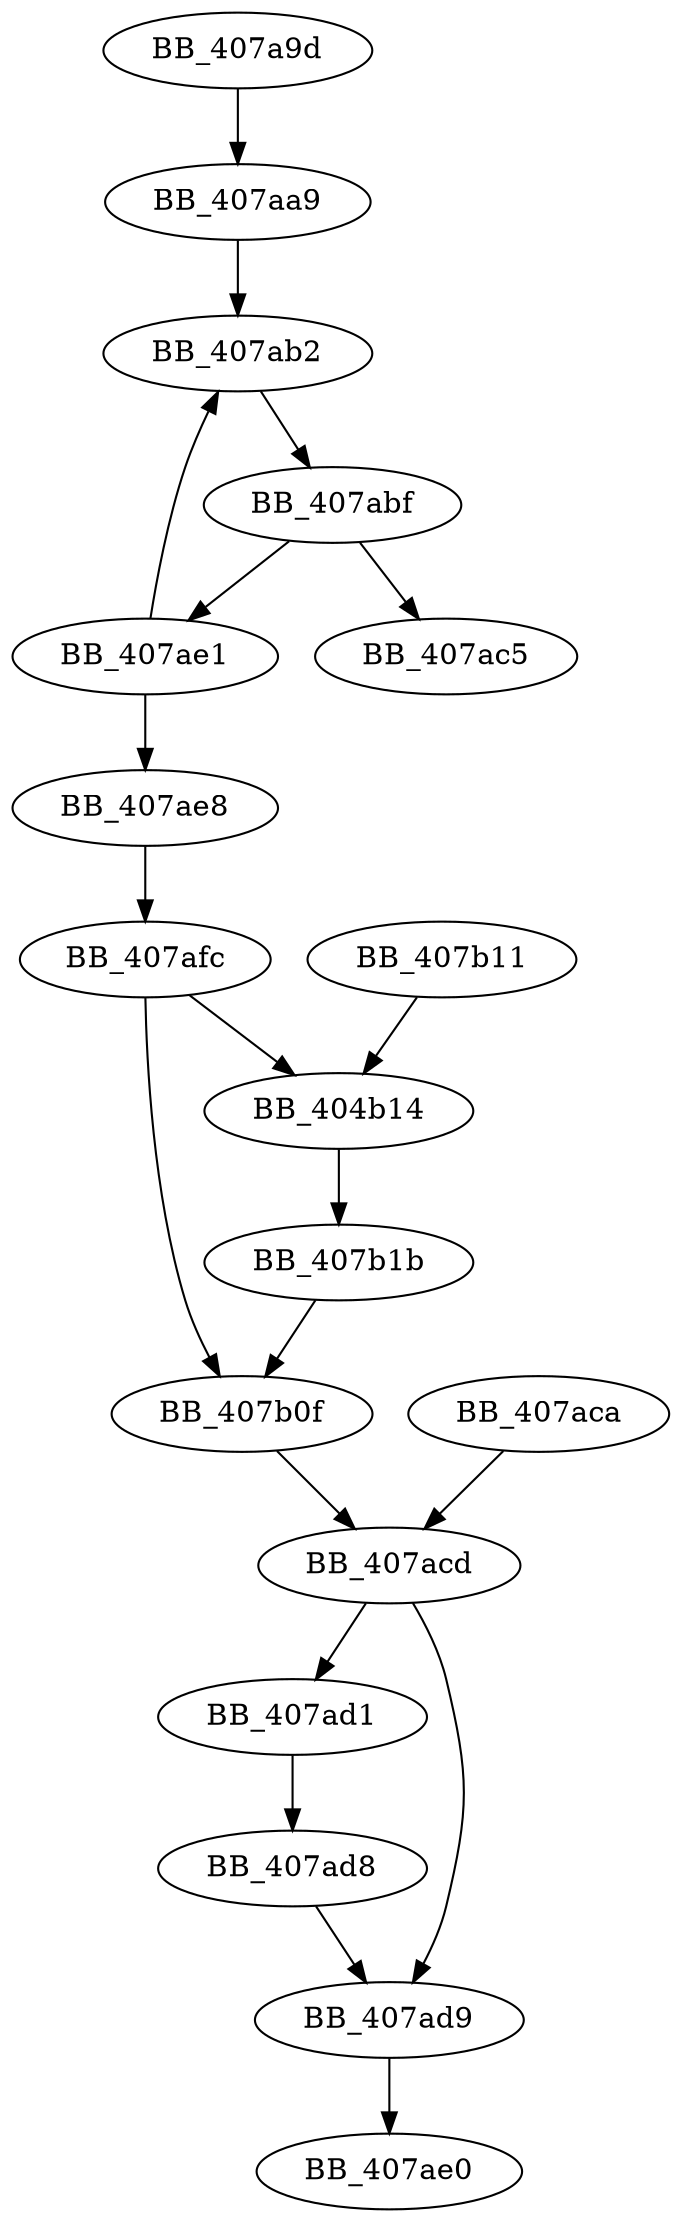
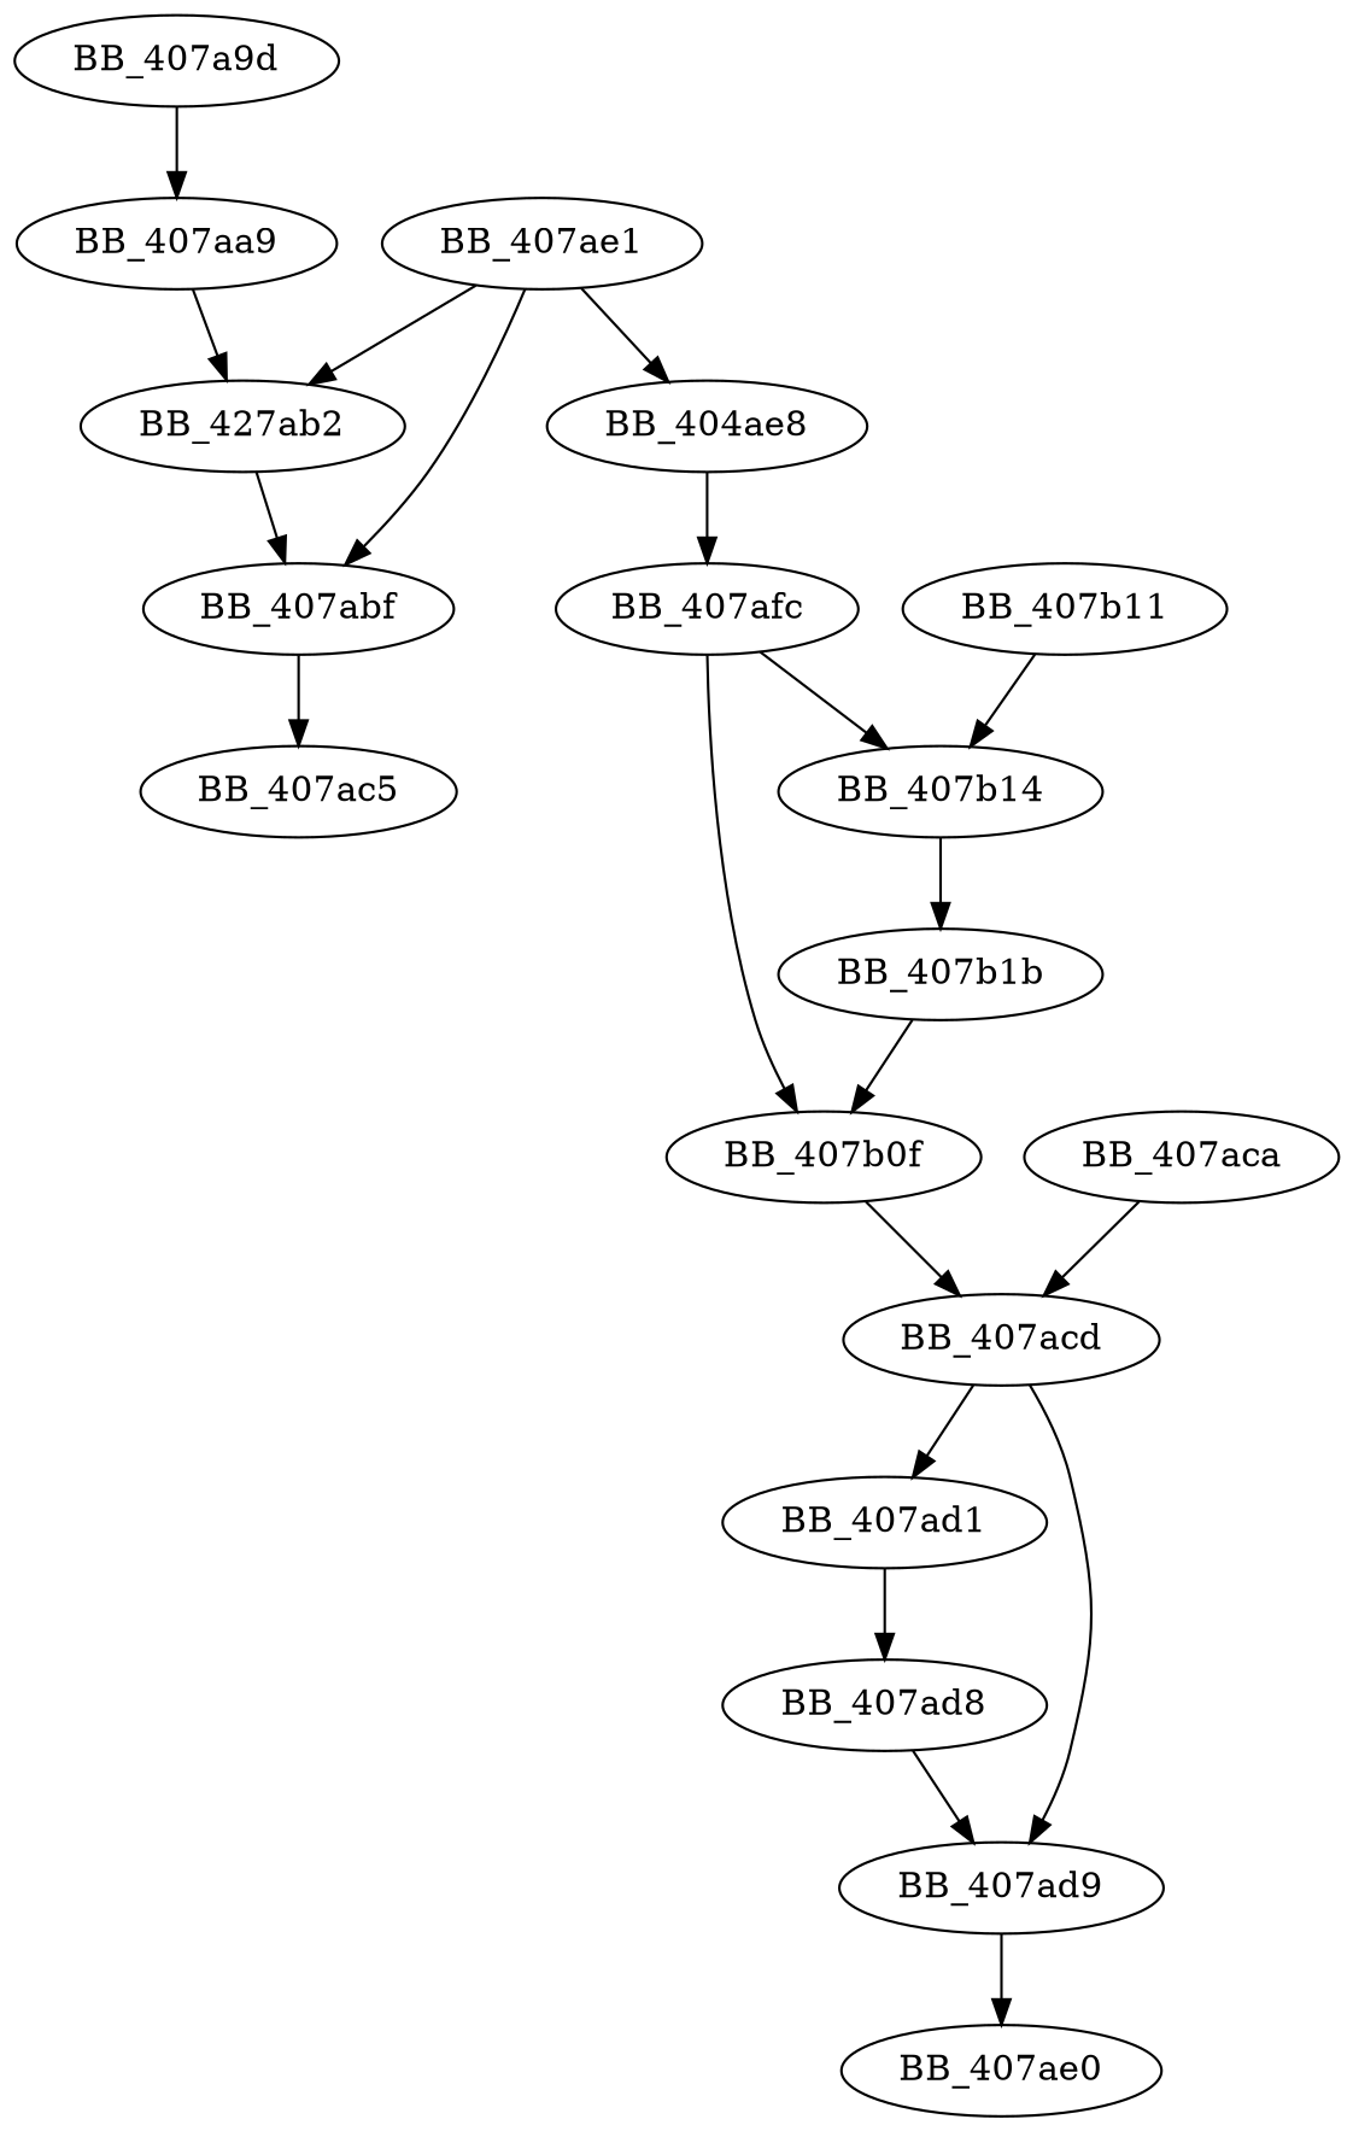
  digraph {
    BB_407a9d
    BB_407aa9
-   BB_407ab2
+   BB_407ab2 [label=BB_427ab2]
    BB_407abf
    BB_407ae1
    BB_407ac5
-   BB_407ae8
+   BB_407ae8 [label=BB_404ae8]
    BB_407afc
    BB_407aca
    BB_407acd
    BB_407ad1
    BB_407ad9
    BB_407ad8
    BB_407ae0
    BB_407b0f
-   BB_407b14 [label=BB_404b14]
+   BB_407b14
    BB_407b1b
    BB_407b11
    BB_407a9d -> BB_407aa9
    BB_407aa9 -> BB_407ab2
    BB_407ab2 -> BB_407abf
-   BB_407abf -> BB_407ae1
+   BB_407ae1 -> BB_407abf
    BB_407abf -> BB_407ac5
    BB_407ae1 -> BB_407ab2
    BB_407ae1 -> BB_407ae8
    BB_407ae8 -> BB_407afc
    BB_407afc -> BB_407b0f
    BB_407afc -> BB_407b14
    BB_407aca -> BB_407acd
    BB_407acd -> BB_407ad1
    BB_407acd -> BB_407ad9
    BB_407ad1 -> BB_407ad8
    BB_407ad9 -> BB_407ae0
    BB_407ad8 -> BB_407ad9
    BB_407b0f -> BB_407acd
    BB_407b14 -> BB_407b1b
    BB_407b1b -> BB_407b0f
    BB_407b11 -> BB_407b14
  }
